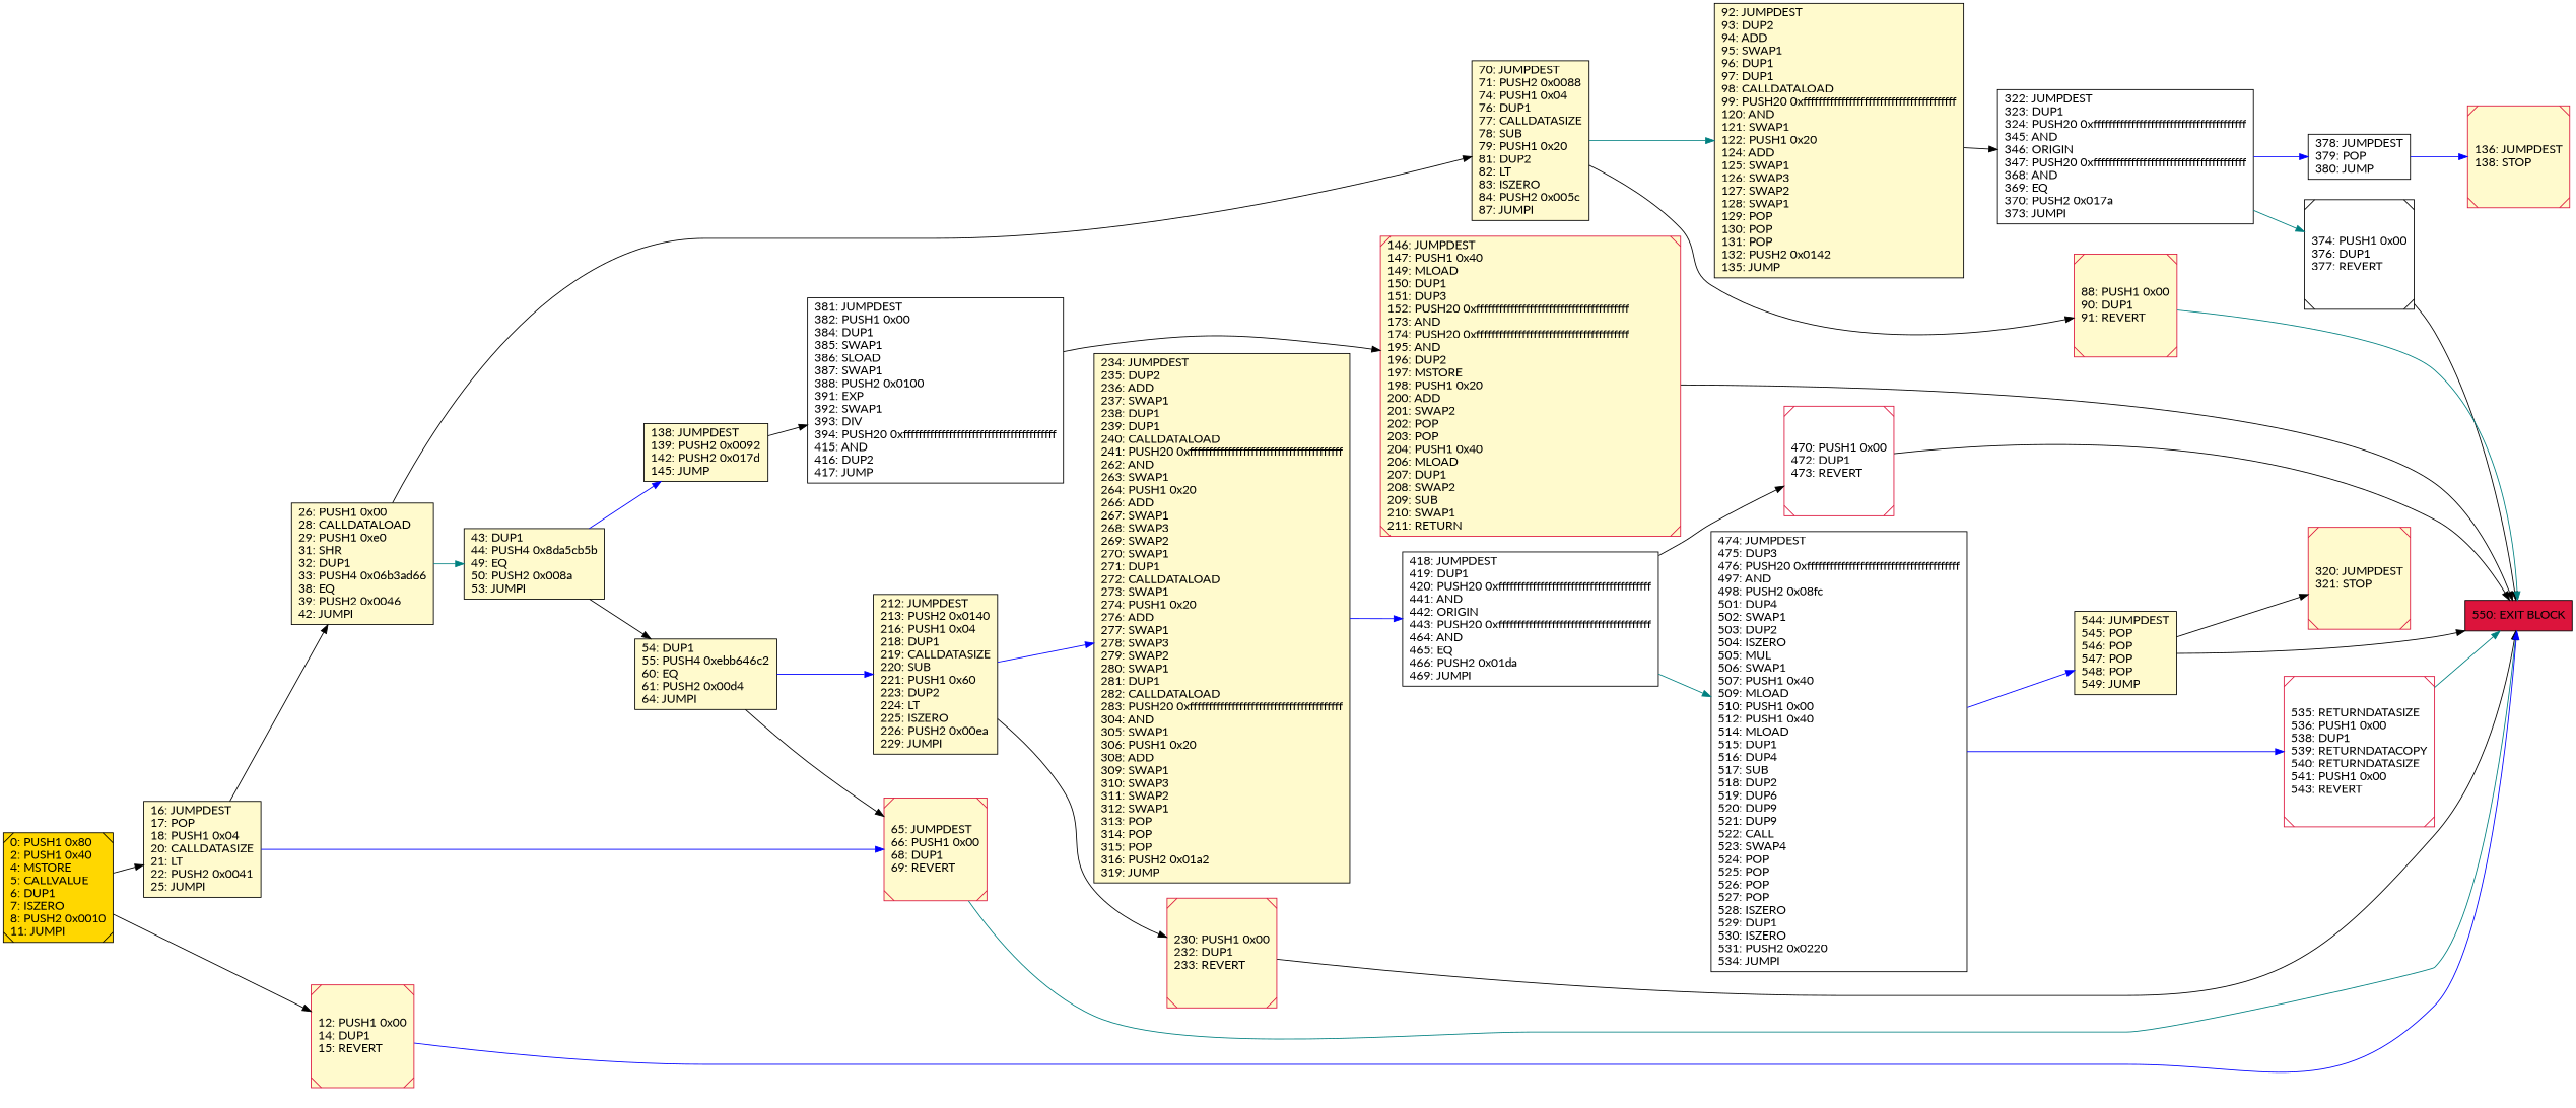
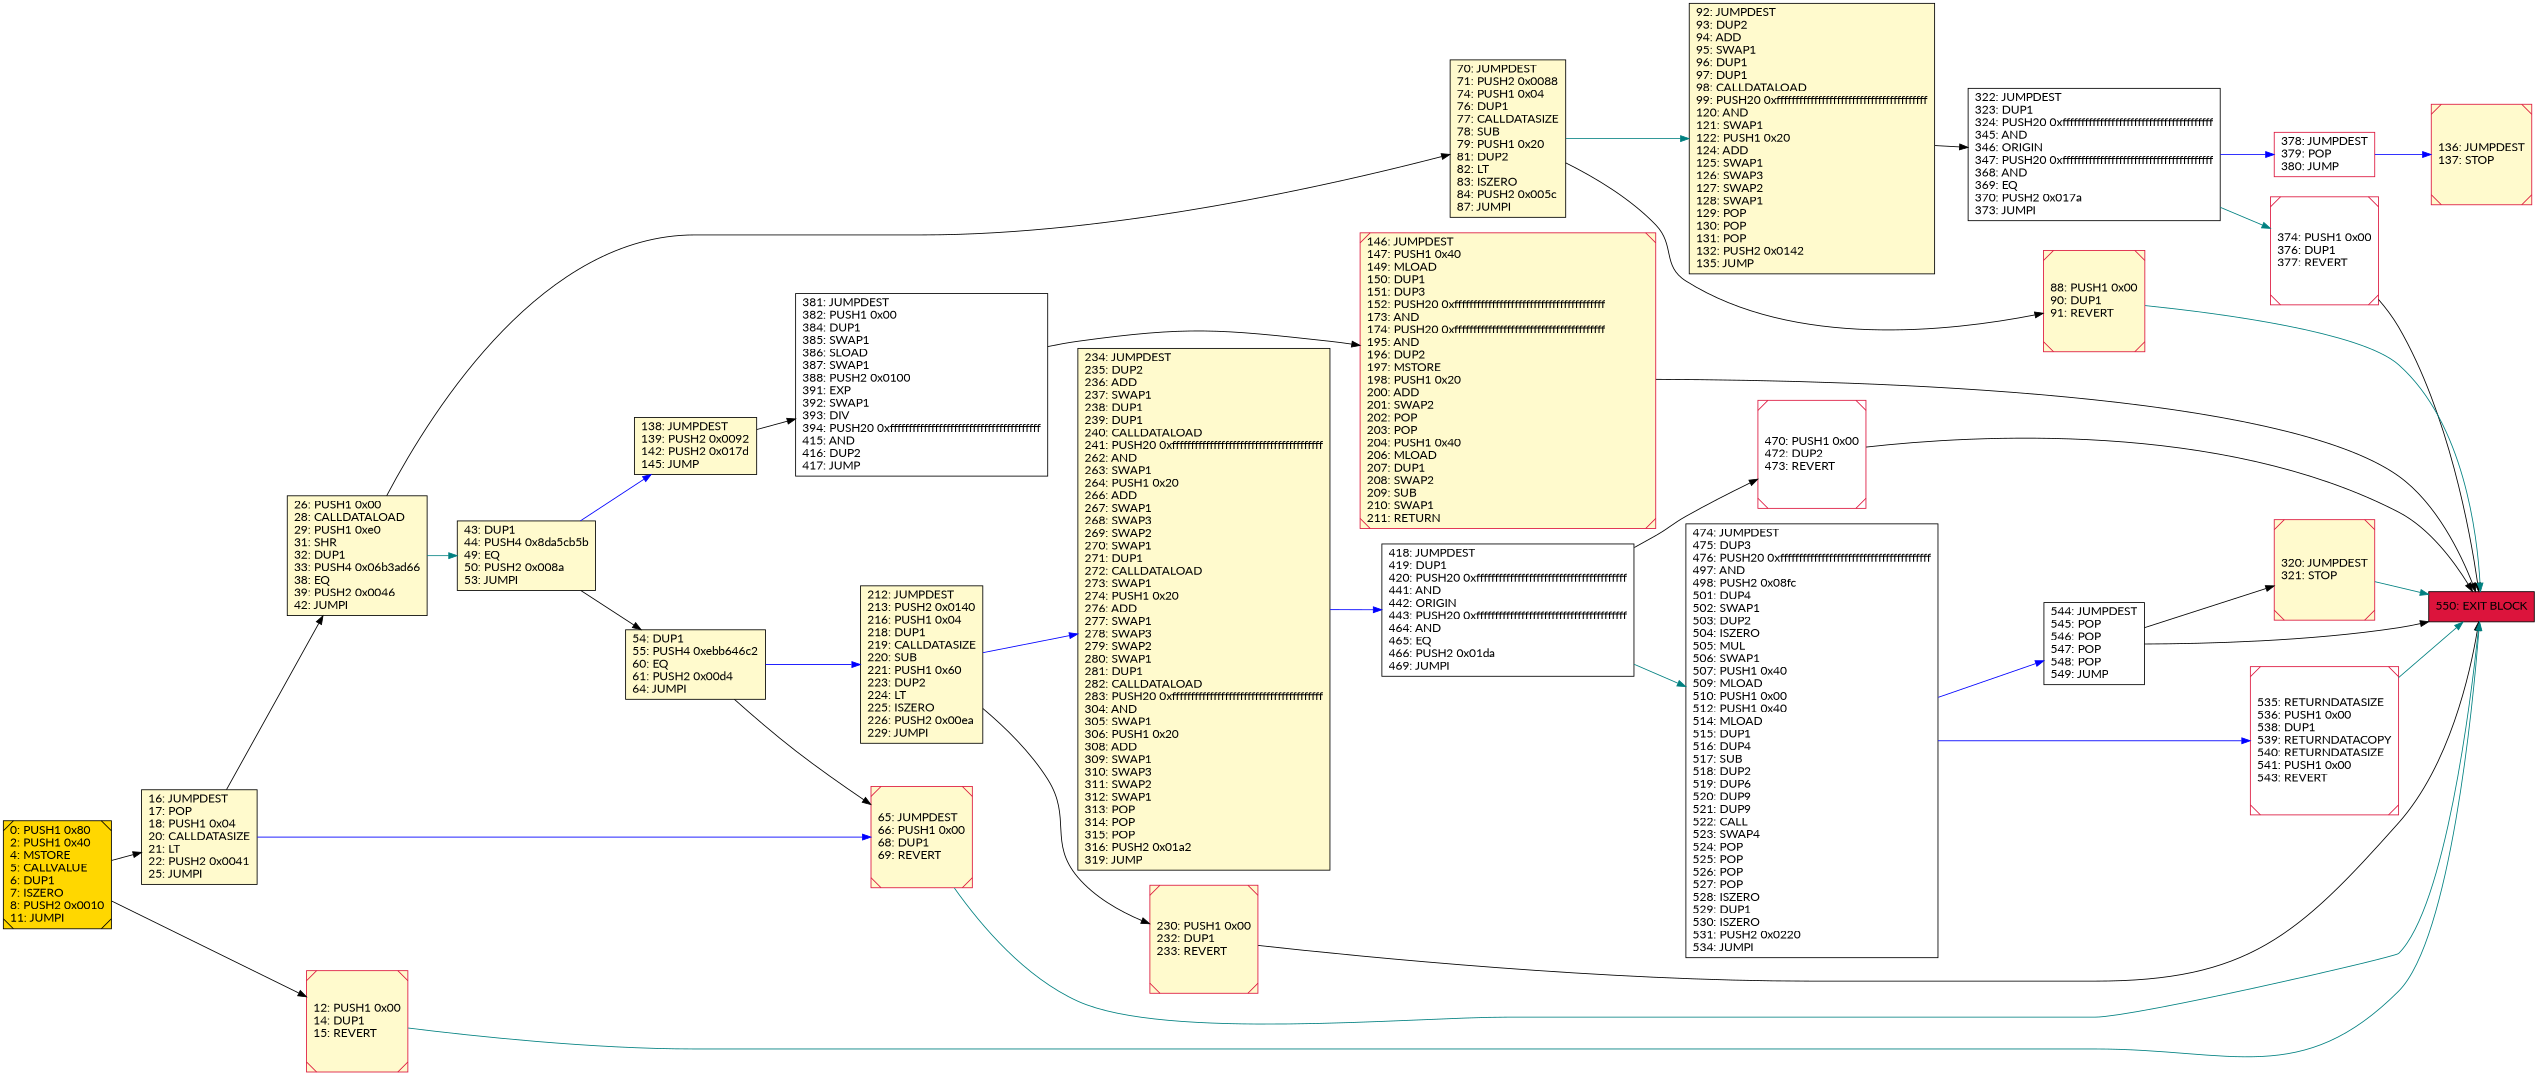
  digraph {
    fontname=Lato
    rankdir=LR
    node [color=black fillcolor=lemonchiffon fontcolor=black fontname=Lato shape=box style=filled]
    edge [color=black fontname=Lato]
    n1 [color=crimson label="146: JUMPDEST\l147: PUSH1 0x40\l149: MLOAD\l150: DUP1\l151: DUP3\l152: PUSH20 0xffffffffffffffffffffffffffffffffffffffff\l173: AND\l174: PUSH20 0xffffffffffffffffffffffffffffffffffffffff\l195: AND\l196: DUP2\l197: MSTORE\l198: PUSH1 0x20\l200: ADD\l201: SWAP2\l202: POP\l203: POP\l204: PUSH1 0x40\l206: MLOAD\l207: DUP1\l208: SWAP2\l209: SUB\l210: SWAP1\l211: RETURN\l" shape=Msquare]
    n2 [fillcolor=crimson label="550: EXIT BLOCK\l"]
    n3 [color=crimson label="65: JUMPDEST\l66: PUSH1 0x00\l68: DUP1\l69: REVERT\l" shape=Msquare]
    n4 [color=crimson label="230: PUSH1 0x00\l232: DUP1\l233: REVERT\l" shape=Msquare]
    n5 [fillcolor=white label="381: JUMPDEST\l382: PUSH1 0x00\l384: DUP1\l385: SWAP1\l386: SLOAD\l387: SWAP1\l388: PUSH2 0x0100\l391: EXP\l392: SWAP1\l393: DIV\l394: PUSH20 0xffffffffffffffffffffffffffffffffffffffff\l415: AND\l416: DUP2\l417: JUMP\l"]
    n6 [color=crimson fillcolor=white label="535: RETURNDATASIZE\l536: PUSH1 0x00\l538: DUP1\l539: RETURNDATACOPY\l540: RETURNDATASIZE\l541: PUSH1 0x00\l543: REVERT\l" shape=Msquare]
    n7 [label="16: JUMPDEST\l17: POP\l18: PUSH1 0x04\l20: CALLDATASIZE\l21: LT\l22: PUSH2 0x0041\l25: JUMPI\l"]
    n8 [label="26: PUSH1 0x00\l28: CALLDATALOAD\l29: PUSH1 0xe0\l31: SHR\l32: DUP1\l33: PUSH4 0x06b3ad66\l38: EQ\l39: PUSH2 0x0046\l42: JUMPI\l"]
    n9 [label="70: JUMPDEST\l71: PUSH2 0x0088\l74: PUSH1 0x04\l76: DUP1\l77: CALLDATASIZE\l78: SUB\l79: PUSH1 0x20\l81: DUP2\l82: LT\l83: ISZERO\l84: PUSH2 0x005c\l87: JUMPI\l"]
    n10 [label="43: DUP1\l44: PUSH4 0x8da5cb5b\l49: EQ\l50: PUSH2 0x008a\l53: JUMPI\l"]
    n11 [label="234: JUMPDEST\l235: DUP2\l236: ADD\l237: SWAP1\l238: DUP1\l239: DUP1\l240: CALLDATALOAD\l241: PUSH20 0xffffffffffffffffffffffffffffffffffffffff\l262: AND\l263: SWAP1\l264: PUSH1 0x20\l266: ADD\l267: SWAP1\l268: SWAP3\l269: SWAP2\l270: SWAP1\l271: DUP1\l272: CALLDATALOAD\l273: SWAP1\l274: PUSH1 0x20\l276: ADD\l277: SWAP1\l278: SWAP3\l279: SWAP2\l280: SWAP1\l281: DUP1\l282: CALLDATALOAD\l283: PUSH20 0xffffffffffffffffffffffffffffffffffffffff\l304: AND\l305: SWAP1\l306: PUSH1 0x20\l308: ADD\l309: SWAP1\l310: SWAP3\l311: SWAP2\l312: SWAP1\l313: POP\l314: POP\l315: POP\l316: PUSH2 0x01a2\l319: JUMP\l"]
    n12 [fillcolor=white label="418: JUMPDEST\l419: DUP1\l420: PUSH20 0xffffffffffffffffffffffffffffffffffffffff\l441: AND\l442: ORIGIN\l443: PUSH20 0xffffffffffffffffffffffffffffffffffffffff\l464: AND\l465: EQ\l466: PUSH2 0x01da\l469: JUMPI\l"]
    n13 [fillcolor=white label="474: JUMPDEST\l475: DUP3\l476: PUSH20 0xffffffffffffffffffffffffffffffffffffffff\l497: AND\l498: PUSH2 0x08fc\l501: DUP4\l502: SWAP1\l503: DUP2\l504: ISZERO\l505: MUL\l506: SWAP1\l507: PUSH1 0x40\l509: MLOAD\l510: PUSH1 0x00\l512: PUSH1 0x40\l514: MLOAD\l515: DUP1\l516: DUP4\l517: SUB\l518: DUP2\l519: DUP6\l520: DUP9\l521: DUP9\l522: CALL\l523: SWAP4\l524: POP\l525: POP\l526: POP\l527: POP\l528: ISZERO\l529: DUP1\l530: ISZERO\l531: PUSH2 0x0220\l534: JUMPI\l"]
-   n14 [color=crimson fillcolor=white label="470: PUSH1 0x00\l472: DUP1\l473: REVERT\l" shape=Msquare]
+   n14 [color=crimson fillcolor=white label="470: PUSH1 0x00\l472: DUP2\l473: REVERT\l" shape=Msquare]
    n15 [color=crimson label="320: JUMPDEST\l321: STOP\l" shape=Msquare]
    n16 [label="54: DUP1\l55: PUSH4 0xebb646c2\l60: EQ\l61: PUSH2 0x00d4\l64: JUMPI\l"]
    n17 [label="212: JUMPDEST\l213: PUSH2 0x0140\l216: PUSH1 0x04\l218: DUP1\l219: CALLDATASIZE\l220: SUB\l221: PUSH1 0x60\l223: DUP2\l224: LT\l225: ISZERO\l226: PUSH2 0x00ea\l229: JUMPI\l"]
    n18 [label="92: JUMPDEST\l93: DUP2\l94: ADD\l95: SWAP1\l96: DUP1\l97: DUP1\l98: CALLDATALOAD\l99: PUSH20 0xffffffffffffffffffffffffffffffffffffffff\l120: AND\l121: SWAP1\l122: PUSH1 0x20\l124: ADD\l125: SWAP1\l126: SWAP3\l127: SWAP2\l128: SWAP1\l129: POP\l130: POP\l131: POP\l132: PUSH2 0x0142\l135: JUMP\l"]
    n19 [fillcolor=white label="322: JUMPDEST\l323: DUP1\l324: PUSH20 0xffffffffffffffffffffffffffffffffffffffff\l345: AND\l346: ORIGIN\l347: PUSH20 0xffffffffffffffffffffffffffffffffffffffff\l368: AND\l369: EQ\l370: PUSH2 0x017a\l373: JUMPI\l"]
-   n20 [fillcolor=white label="374: PUSH1 0x00\l376: DUP1\l377: REVERT\l" shape=Msquare]
-   n21 [fillcolor=white label="378: JUMPDEST\l379: POP\l380: JUMP\l"]
+   n20 [color=crimson fillcolor=white label="374: PUSH1 0x00\l376: DUP1\l377: REVERT\l" shape=Msquare]
+   n21 [color=crimson fillcolor=white label="378: JUMPDEST\l379: POP\l380: JUMP\l"]
    n22 [fillcolor=gold label="0: PUSH1 0x80\l2: PUSH1 0x40\l4: MSTORE\l5: CALLVALUE\l6: DUP1\l7: ISZERO\l8: PUSH2 0x0010\l11: JUMPI\l" shape=Msquare]
    n23 [color=crimson label="12: PUSH1 0x00\l14: DUP1\l15: REVERT\l" shape=Msquare]
-   n24 [color=crimson label="136: JUMPDEST\l138: STOP\l" shape=Msquare]
+   n24 [color=crimson label="136: JUMPDEST\l137: STOP\l" shape=Msquare]
    n25 [color=crimson label="88: PUSH1 0x00\l90: DUP1\l91: REVERT\l" shape=Msquare]
-   n26 [label="544: JUMPDEST\l545: POP\l546: POP\l547: POP\l548: POP\l549: JUMP\l"]
+   n26 [fillcolor=white label="544: JUMPDEST\l545: POP\l546: POP\l547: POP\l548: POP\l549: JUMP\l"]
    n27 [label="138: JUMPDEST\l139: PUSH2 0x0092\l142: PUSH2 0x017d\l145: JUMP\l"]
    n1 -> n2
    n3 -> n2 [color=teal]
    n4 -> n2
    n5 -> n1
    n6 -> n2 [color=teal]
    n7 -> n3 [color=blue]
    n7 -> n8
    n8 -> n9
    n8 -> n10 [color=teal]
    n9 -> n18 [color=teal]
    n9 -> n25
    n10 -> n16
    n10 -> n27 [color=blue]
    n11 -> n12 [color=blue]
    n12 -> n13 [color=teal]
    n12 -> n14
    n13 -> n6 [color=blue]
    n13 -> n26 [color=blue]
    n14 -> n2
+   n15 -> n2 [color=teal]
    n16 -> n3
    n16 -> n17 [color=blue]
    n17 -> n4
    n17 -> n11 [color=blue]
    n18 -> n19
    n19 -> n20 [color=teal]
    n19 -> n21 [color=blue]
    n20 -> n2
    n21 -> n24 [color=blue]
    n22 -> n7
    n22 -> n23
-   n23 -> n2 [color=blue]
+   n23 -> n2 [color=teal]
    n25 -> n2 [color=teal]
    n26 -> n2
    n26 -> n15
    n27 -> n5
  }
